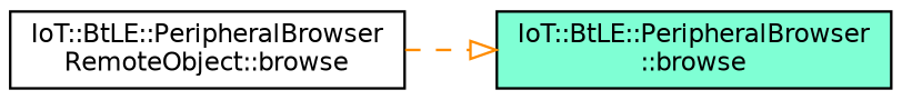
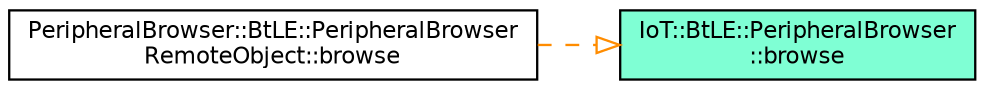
  digraph {
    rankdir=LR
    node [color=black fontname=Helvetica fontsize=10 shape=record style=filled]
-   n1 [fillcolor=white fontcolor=black height=0.2 label="IoT::BtLE::PeripheralBrowser\lRemoteObject::browse" width=0.4]
+   n1 [fillcolor=white fontcolor=black height=0.2 label="PeripheralBrowser::BtLE::PeripheralBrowser\lRemoteObject::browse" width=0.4]
    n2 [fillcolor=aquamarine height=0.2 label="IoT::BtLE::PeripheralBrowser\l::browse" width=0.4]
    n1 -> n2 [color=darkorange fontname=Helvetica fontsize=10 labelfontname=Helvetica labelfontsize=10 style=dashed arrowhead=onormal]
  }
